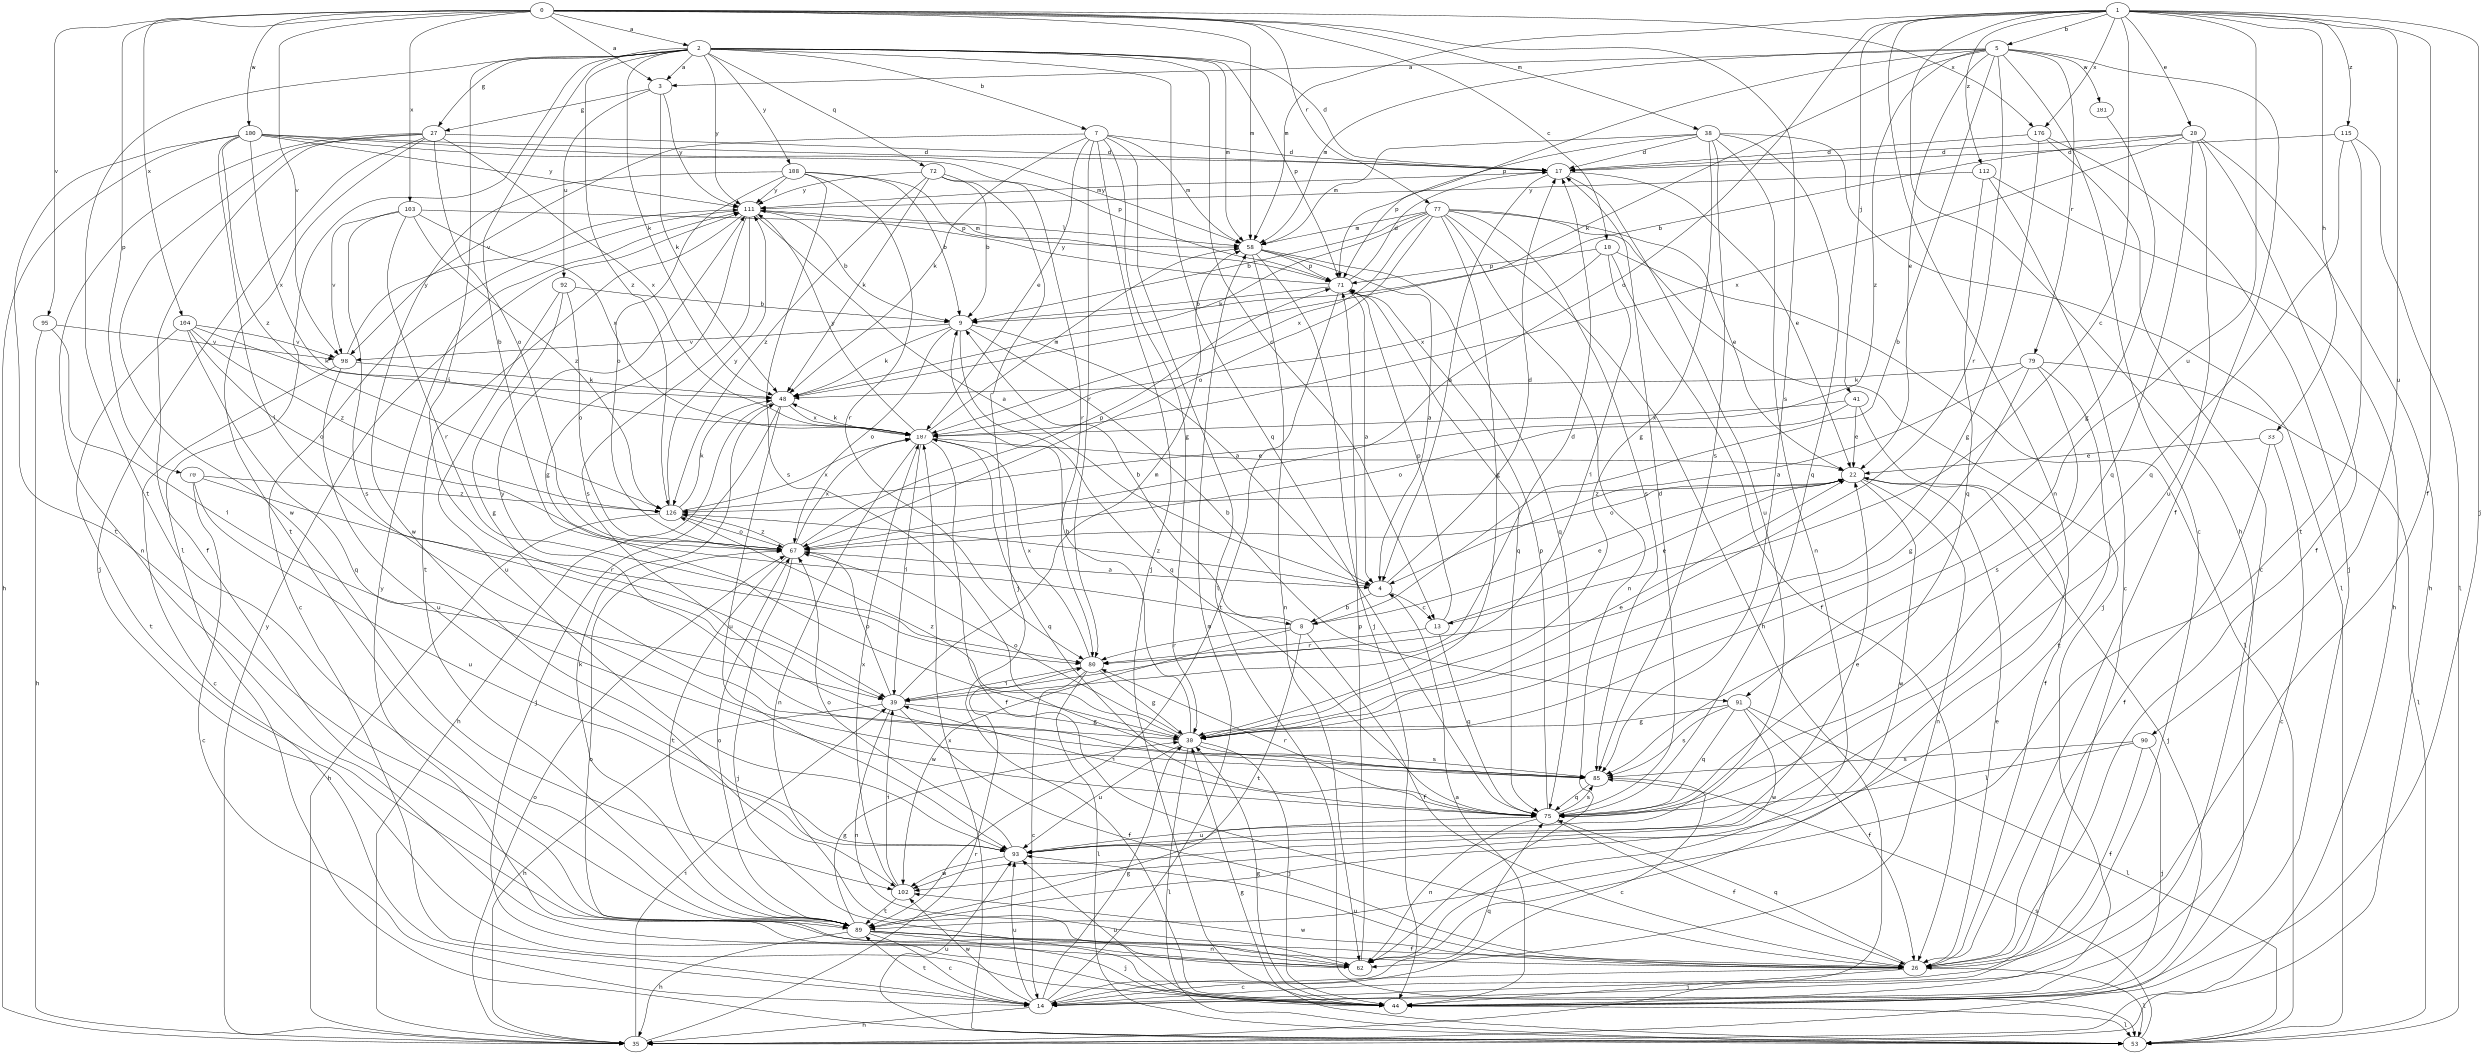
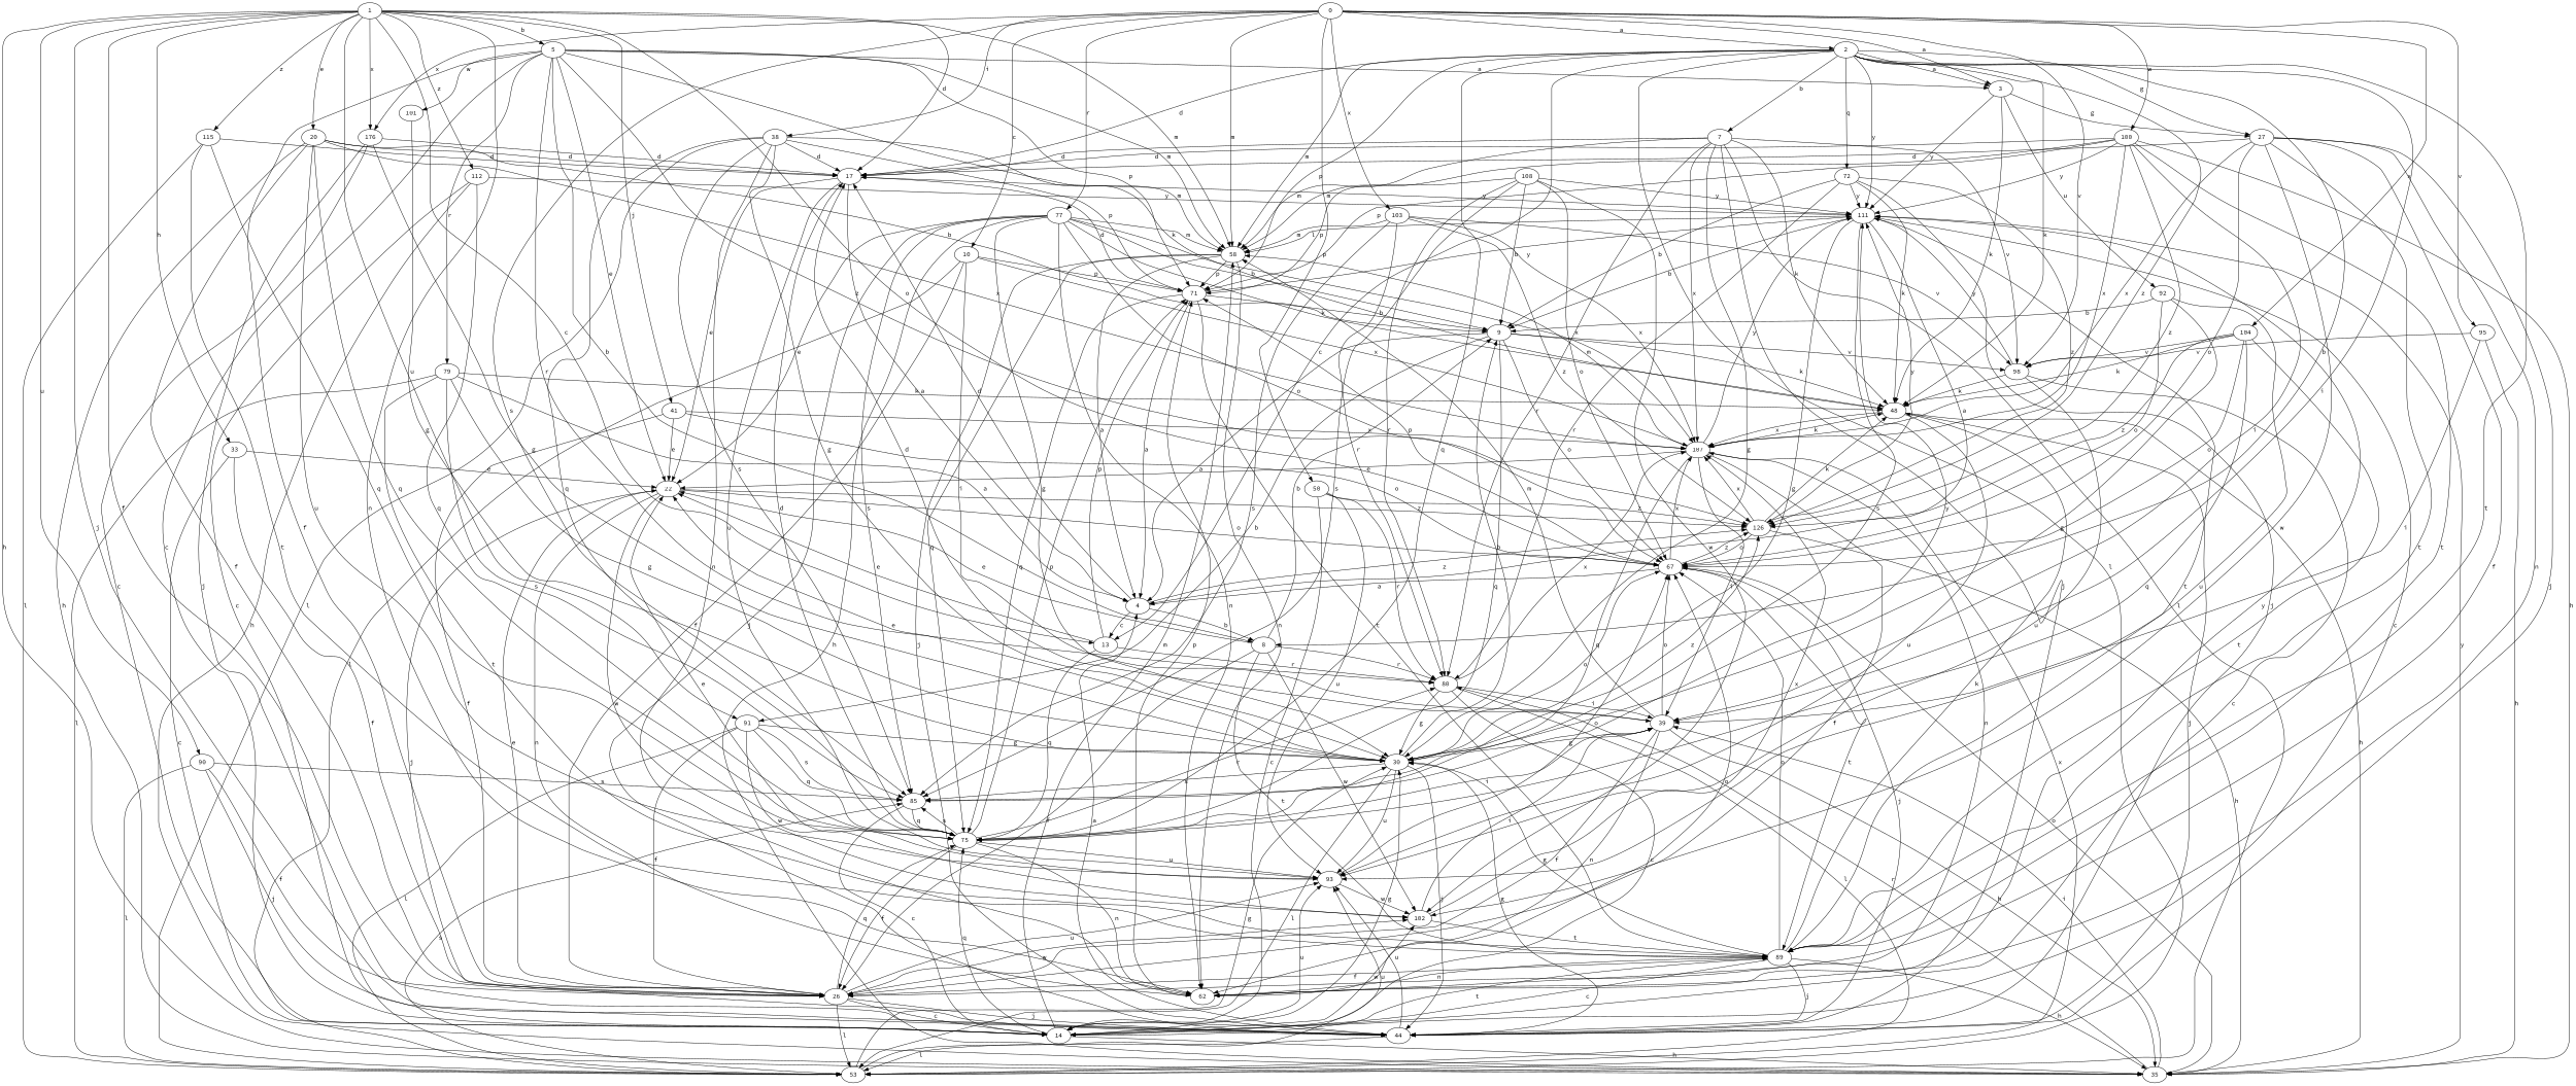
  strict digraph {
    fontname="Source Code Pro"
    node [fontname="Source Code Pro"]
    edge [fontname="Source Code Pro"]
    0
    2
    3
    10
    38
    58
-   70
+   70 [label=50]
    77
    85
    95
    98
    100
    103
    104
    n15 [label=176]
    13
    17
    7
    8
    27
    39
    48
    53
    71
    72
    75
    89
    108
    111
    n30 [label=126]
    92
    26
    107
    62
    30
    44
    4
    14
    80
    93
    35
    67
    22
    9
    1
    5
    20
    33
    41
    90
    91
    112
    115
    79
    101
    102
    0 -> 2 [label=a]
    0 -> 3 [label=a]
    0 -> 10 [label=c]
-   0 -> 38 [label=m]
+   0 -> 38 [label=i]
    0 -> 58 [label=m]
    0 -> 70 [label=p]
    0 -> 77 [label=r]
    0 -> 85 [label=s]
    0 -> 95 [label=v]
    0 -> 98 [label=v]
    0 -> 100 [label=w]
    0 -> 103 [label=x]
    0 -> 104 [label=x]
    0 -> n15 [label=x]
    2 -> 3 [label=a]
    2 -> 58 [label=m]
    2 -> 13 [label=c]
    2 -> 17 [label=d]
    2 -> 7 [label=b]
    2 -> 8 [label=b]
    2 -> 27 [label=g]
    2 -> 39 [label=i]
    2 -> 48 [label=k]
    2 -> 53 [label=l]
    2 -> 71 [label=p]
    2 -> 72 [label=q]
    2 -> 75 [label=q]
    2 -> 89 [label=t]
-   2 -> 108 [label=y]
    2 -> 111 [label=y]
    2 -> n30 [label=z]
    3 -> 27 [label=g]
    3 -> 48 [label=k]
    3 -> 111 [label=y]
    3 -> 92 [label=u]
    10 -> 39 [label=i]
    10 -> 53 [label=l]
    10 -> 71 [label=p]
    10 -> 26 [label=f]
    10 -> 107 [label=x]
    38 -> 58 [label=m]
    38 -> 85 [label=s]
    38 -> 17 [label=d]
    38 -> 53 [label=l]
    38 -> 71 [label=p]
    38 -> 75 [label=q]
    38 -> 62 [label=n]
    38 -> 30 [label=g]
    58 -> 71 [label=p]
    58 -> 75 [label=q]
    58 -> 62 [label=n]
    58 -> 44 [label=j]
    58 -> 4 [label=a]
    70 -> n30 [label=z]
    70 -> 14 [label=c]
    70 -> 80 [label=r]
    70 -> 93 [label=u]
    77 -> 58 [label=m]
    77 -> 85 [label=s]
    77 -> 48 [label=k]
    77 -> 107 [label=x]
    77 -> 62 [label=n]
    77 -> 30 [label=g]
    77 -> 44 [label=j]
    77 -> 35 [label=h]
    77 -> 67 [label=o]
    77 -> 22 [label=e]
    77 -> 9 [label=b]
    85 -> 75 [label=q]
    85 -> 111 [label=y]
    85 -> 14 [label=c]
    95 -> 98 [label=v]
    95 -> 39 [label=i]
    95 -> 35 [label=h]
    98 -> 48 [label=k]
    98 -> 111 [label=y]
    98 -> 14 [label=c]
    98 -> 93 [label=u]
    100 -> 58 [label=m]
    100 -> 17 [label=d]
    100 -> 39 [label=i]
    100 -> 71 [label=p]
    100 -> 89 [label=t]
    100 -> 111 [label=y]
    100 -> n30 [label=z]
    100 -> 107 [label=x]
    100 -> 35 [label=h]
    103 -> 58 [label=m]
    103 -> 85 [label=s]
    103 -> 98 [label=v]
    103 -> n30 [label=z]
    103 -> 107 [label=x]
    103 -> 80 [label=r]
    104 -> 98 [label=v]
    104 -> 48 [label=k]
    104 -> 75 [label=q]
    104 -> 89 [label=t]
    104 -> n30 [label=z]
    104 -> 67 [label=o]
    n15 -> 17 [label=d]
    n15 -> 30 [label=g]
    n15 -> 44 [label=j]
    n15 -> 14 [label=c]
    13 -> 71 [label=p]
    13 -> 75 [label=q]
    13 -> 80 [label=r]
    13 -> 22 [label=e]
    17 -> 111 [label=y]
    17 -> 4 [label=a]
    17 -> 93 [label=u]
    17 -> 22 [label=e]
    7 -> 58 [label=m]
    7 -> 98 [label=v]
    7 -> 17 [label=d]
    7 -> 48 [label=k]
    7 -> 53 [label=l]
-   7 -> 107 [label=e]
+   7 -> 107 [label=x]
    7 -> 30 [label=g]
    7 -> 44 [label=j]
    7 -> 80 [label=r]
    8 -> 89 [label=t]
    8 -> 26 [label=f]
    8 -> 80 [label=r]
    8 -> 22 [label=e]
    8 -> 9 [label=b]
    8 -> 102 [label=w]
    27 -> 17 [label=d]
    27 -> 89 [label=t]
    27 -> 26 [label=f]
    27 -> 107 [label=x]
    27 -> 62 [label=n]
    27 -> 44 [label=j]
    27 -> 67 [label=o]
    27 -> 102 [label=w]
    39 -> 58 [label=m]
    39 -> 17 [label=d]
    39 -> 26 [label=f]
    39 -> 62 [label=n]
    39 -> 30 [label=g]
    39 -> 35 [label=h]
    39 -> 67 [label=o]
    48 -> 107 [label=x]
    48 -> 44 [label=j]
    48 -> 93 [label=u]
    48 -> 35 [label=h]
    53 -> 85 [label=s]
    53 -> 107 [label=x]
    53 -> 30 [label=g]
    53 -> 93 [label=u]
    71 -> 17 [label=d]
    71 -> 75 [label=q]
    71 -> 89 [label=t]
    71 -> 111 [label=y]
    71 -> 4 [label=a]
    71 -> 9 [label=b]
    72 -> 48 [label=k]
    72 -> 111 [label=y]
    72 -> n30 [label=z]
    72 -> 44 [label=j]
    72 -> 80 [label=r]
    72 -> 9 [label=b]
    75 -> 85 [label=s]
    75 -> 17 [label=d]
    75 -> 39 [label=i]
    75 -> 71 [label=p]
    75 -> 26 [label=f]
    75 -> 62 [label=n]
    75 -> 80 [label=r]
    75 -> 93 [label=u]
    89 -> 48 [label=k]
    89 -> 26 [label=f]
    89 -> 62 [label=n]
    89 -> 30 [label=g]
    89 -> 44 [label=j]
    89 -> 14 [label=c]
    89 -> 35 [label=h]
    89 -> 67 [label=o]
    108 -> 85 [label=s]
    108 -> 71 [label=p]
    108 -> 111 [label=y]
    108 -> 80 [label=r]
    108 -> 67 [label=o]
    108 -> 9 [label=b]
    108 -> 102 [label=w]
    111 -> 58 [label=l]
    111 -> 85 [label=s]
    111 -> 89 [label=t]
    111 -> 30 [label=g]
    111 -> 4 [label=a]
    111 -> 14 [label=c]
    111 -> 9 [label=b]
    n30 -> 48 [label=k]
    n30 -> 111 [label=y]
    n30 -> 107 [label=x]
    n30 -> 35 [label=h]
    n30 -> 67 [label=o]
    92 -> 30 [label=g]
    92 -> 93 [label=u]
    92 -> 67 [label=o]
    92 -> 9 [label=b]
    26 -> 53 [label=l]
    26 -> 75 [label=q]
    26 -> 44 [label=j]
    26 -> 14 [label=c]
    26 -> 93 [label=u]
    26 -> 22 [label=e]
    26 -> 102 [label=w]
    107 -> 58 [label=m]
    107 -> 39 [label=i]
    107 -> 48 [label=k]
    107 -> 75 [label=q]
    107 -> 111 [label=y]
    107 -> 26 [label=f]
    107 -> 62 [label=n]
    107 -> 22 [label=e]
    62 -> 71 [label=p]
    62 -> 111 [label=y]
    62 -> 67 [label=o]
    30 -> 85 [label=s]
    30 -> 53 [label=l]
    30 -> n30 [label=z]
    30 -> 44 [label=j]
    30 -> 93 [label=u]
    30 -> 67 [label=o]
    30 -> 22 [label=e]
    30 -> 9 [label=b]
    44 -> 53 [label=l]
    44 -> 30 [label=g]
    44 -> 4 [label=a]
    44 -> 93 [label=u]
    4 -> 13 [label=c]
    4 -> 17 [label=d]
    4 -> 8 [label=b]
    4 -> n30 [label=z]
    14 -> 58 [label=m]
    14 -> 75 [label=q]
    14 -> 89 [label=t]
    14 -> 30 [label=g]
    14 -> 93 [label=u]
    14 -> 35 [label=h]
    14 -> 102 [label=w]
    80 -> 39 [label=i]
    80 -> 53 [label=l]
    80 -> 107 [label=x]
    80 -> 30 [label=g]
    80 -> 14 [label=c]
    93 -> 67 [label=o]
    93 -> 22 [label=e]
    93 -> 102 [label=w]
    35 -> 39 [label=i]
    35 -> 111 [label=y]
    35 -> 80 [label=r]
    35 -> 67 [label=o]
    67 -> 71 [label=p]
    67 -> 89 [label=t]
    67 -> n30 [label=z]
    67 -> 107 [label=x]
    67 -> 44 [label=j]
    67 -> 4 [label=a]
    22 -> n30 [label=z]
    22 -> 62 [label=n]
    22 -> 44 [label=j]
    22 -> 67 [label=o]
    22 -> 102 [label=w]
    9 -> 98 [label=v]
    9 -> 48 [label=k]
    9 -> 75 [label=q]
    9 -> 4 [label=a]
    9 -> 67 [label=o]
    9 -> 91 [label=b]
    1 -> 58 [label=m]
    1 -> n15 [label=x]
    1 -> 13 [label=c]
+   1 -> 17 [label=d]
    1 -> 26 [label=f]
    1 -> 62 [label=n]
    1 -> 44 [label=j]
    1 -> 35 [label=h]
    1 -> 67 [label=o]
    1 -> 5 [label=b]
    1 -> 20 [label=e]
    1 -> 33 [label=h]
    1 -> 41 [label=j]
    1 -> 90 [label=u]
    1 -> 91 [label=u]
    1 -> 112 [label=z]
    1 -> 115 [label=z]
    5 -> 3 [label=a]
    5 -> 58 [label=m]
    5 -> 8 [label=b]
    5 -> 48 [label=k]
    5 -> 71 [label=p]
    5 -> n30 [label=z]
    5 -> 26 [label=f]
    5 -> 14 [label=c]
    5 -> 80 [label=r]
    5 -> 22 [label=e]
    5 -> 79 [label=r]
    5 -> 101 [label=w]
    20 -> 17 [label=d]
    20 -> 75 [label=q]
    20 -> 26 [label=f]
    20 -> 107 [label=x]
    20 -> 93 [label=u]
    20 -> 35 [label=h]
    20 -> 9 [label=b]
    33 -> 26 [label=f]
    33 -> 14 [label=c]
    33 -> 22 [label=e]
    41 -> 26 [label=f]
    41 -> 107 [label=x]
    41 -> 67 [label=o]
    41 -> 22 [label=e]
    90 -> 85 [label=s]
-   90 -> 75 [label=l]
+   90 -> 53 [label=l]
    90 -> 26 [label=f]
    90 -> 44 [label=j]
    91 -> 85 [label=s]
    91 -> 53 [label=l]
    91 -> 75 [label=q]
    91 -> 26 [label=f]
    91 -> 30 [label=g]
    91 -> 102 [label=w]
    112 -> 75 [label=q]
    112 -> 111 [label=y]
    112 -> 14 [label=c]
    112 -> 35 [label=h]
    115 -> 17 [label=d]
    115 -> 53 [label=l]
    115 -> 75 [label=q]
    115 -> 89 [label=t]
    79 -> 85 [label=s]
    79 -> 48 [label=k]
    79 -> 53 [label=l]
    79 -> 89 [label=t]
    79 -> 30 [label=g]
    79 -> 4 [label=a]
    101 -> 30 [label=g]
    102 -> 39 [label=i]
    102 -> 89 [label=t]
    102 -> 107 [label=x]
  }
